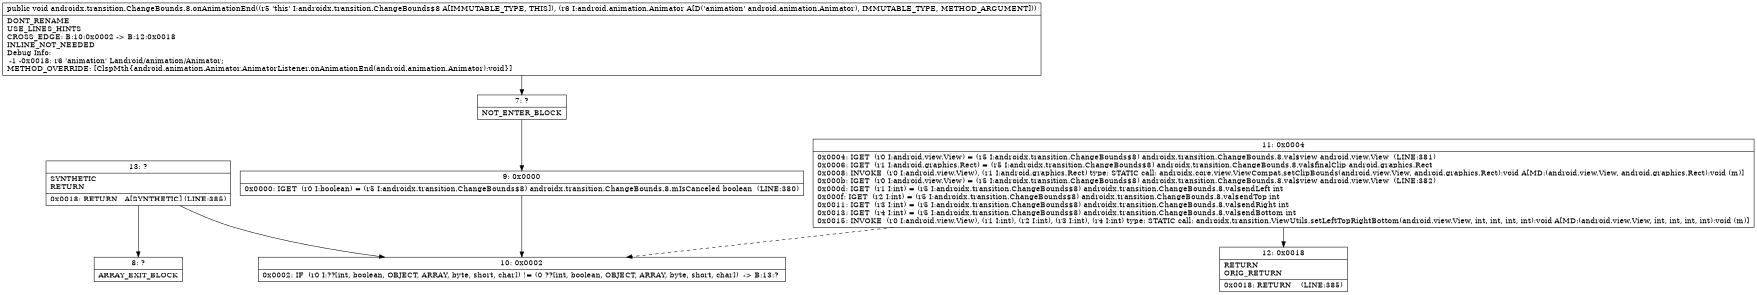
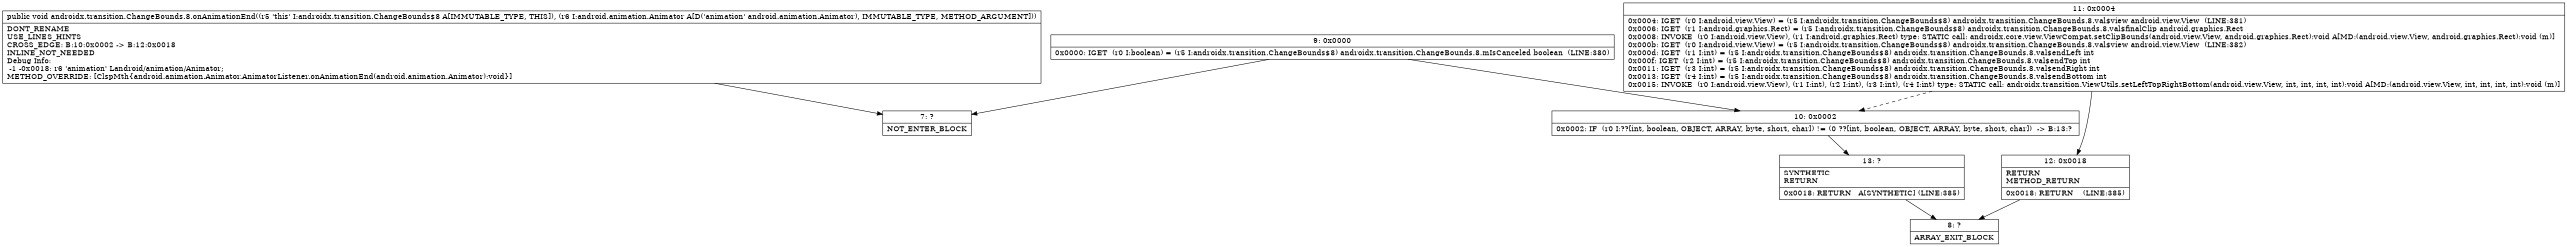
  digraph {
    node [shape=record]
    n1 [label="{7\:\ ?|NOT_ENTER_BLOCK\l}"]
    n2 [label="{9\:\ 0x0000|0x0000: IGET  (r0 I:boolean) = (r5 I:androidx.transition.ChangeBounds$8) androidx.transition.ChangeBounds.8.mIsCanceled boolean  (LINE:380)\l}"]
    n3 [label="{10\:\ 0x0002|0x0002: IF  (r0 I:??[int, boolean, OBJECT, ARRAY, byte, short, char]) != (0 ??[int, boolean, OBJECT, ARRAY, byte, short, char])  \-\> B:13:? \l}"]
    n4 [label="{13\:\ ?|SYNTHETIC\lRETURN\l|0x0018: RETURN   A[SYNTHETIC] (LINE:385)\l}"]
    n5 [label="{11\:\ 0x0004|0x0004: IGET  (r0 I:android.view.View) = (r5 I:androidx.transition.ChangeBounds$8) androidx.transition.ChangeBounds.8.val$view android.view.View  (LINE:381)\l0x0006: IGET  (r1 I:android.graphics.Rect) = (r5 I:androidx.transition.ChangeBounds$8) androidx.transition.ChangeBounds.8.val$finalClip android.graphics.Rect \l0x0008: INVOKE  (r0 I:android.view.View), (r1 I:android.graphics.Rect) type: STATIC call: androidx.core.view.ViewCompat.setClipBounds(android.view.View, android.graphics.Rect):void A[MD:(android.view.View, android.graphics.Rect):void (m)]\l0x000b: IGET  (r0 I:android.view.View) = (r5 I:androidx.transition.ChangeBounds$8) androidx.transition.ChangeBounds.8.val$view android.view.View  (LINE:382)\l0x000d: IGET  (r1 I:int) = (r5 I:androidx.transition.ChangeBounds$8) androidx.transition.ChangeBounds.8.val$endLeft int \l0x000f: IGET  (r2 I:int) = (r5 I:androidx.transition.ChangeBounds$8) androidx.transition.ChangeBounds.8.val$endTop int \l0x0011: IGET  (r3 I:int) = (r5 I:androidx.transition.ChangeBounds$8) androidx.transition.ChangeBounds.8.val$endRight int \l0x0013: IGET  (r4 I:int) = (r5 I:androidx.transition.ChangeBounds$8) androidx.transition.ChangeBounds.8.val$endBottom int \l0x0015: INVOKE  (r0 I:android.view.View), (r1 I:int), (r2 I:int), (r3 I:int), (r4 I:int) type: STATIC call: androidx.transition.ViewUtils.setLeftTopRightBottom(android.view.View, int, int, int, int):void A[MD:(android.view.View, int, int, int, int):void (m)]\l}"]
-   n6 [label="{12\:\ 0x0018|RETURN\lORIG_RETURN\l|0x0018: RETURN    (LINE:385)\l}"]
+   n6 [label="{12\:\ 0x0018|RETURN\lMETHOD_RETURN\l|0x0018: RETURN    (LINE:385)\l}"]
    n7 [label="{8\:\ ?|ARRAY_EXIT_BLOCK\l}"]
    n8 [label="{public void androidx.transition.ChangeBounds.8.onAnimationEnd((r5 'this' I:androidx.transition.ChangeBounds$8 A[IMMUTABLE_TYPE, THIS]), (r6 I:android.animation.Animator A[D('animation' android.animation.Animator), IMMUTABLE_TYPE, METHOD_ARGUMENT]))  | DONT_RENAME\lUSE_LINES_HINTS\lCROSS_EDGE: B:10:0x0002 \-\> B:12:0x0018\lINLINE_NOT_NEEDED\lDebug Info:\l  \-1 \-0x0018: r6 'animation' Landroid\/animation\/Animator;\lMETHOD_OVERRIDE: [ClspMth\{android.animation.Animator.AnimatorListener.onAnimationEnd(android.animation.Animator):void\}]\l}"]
-   n1 -> n2
+   n2 -> n1
    n2 -> n3
-   n4 -> n3
+   n3 -> n4
    n4 -> n7
    n5 -> n3 [style=dashed]
    n5 -> n6
+   n6 -> n7
    n8 -> n1
  }
